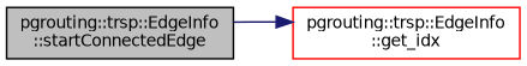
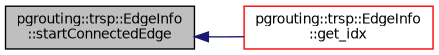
  digraph {
    rankdir=LR
    node [fontname=Helvetica fontsize=10 shape=record style=filled]
    n1 [color=black fillcolor=grey75 fontcolor=black height=0.2 label="pgrouting::trsp::EdgeInfo\l::startConnectedEdge" width=0.4]
    n2 [color=red fillcolor=white height=0.2 label="pgrouting::trsp::EdgeInfo\l::get_idx" width=0.4]
-   n2 -> n1 [color=midnightblue dir=back fontname=Helvetica fontsize=10 labelfontname=Helvetica labelfontsize=10 style=solid]
+   n1 -> n2 [color=midnightblue dir=back fontname=Helvetica fontsize=10 labelfontname=Helvetica labelfontsize=10 style=solid]
  }
